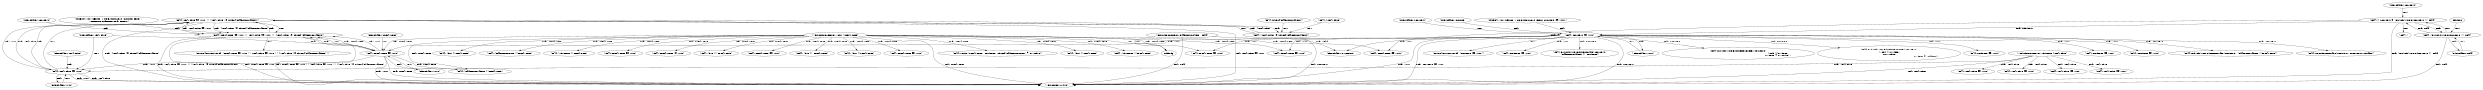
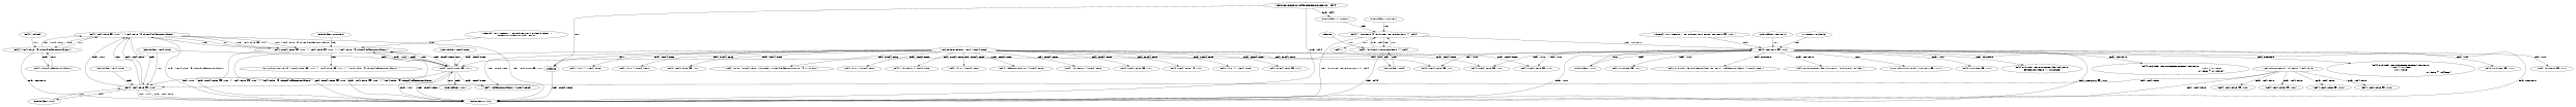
  digraph {
    fontname="DejaVu Sans Mono"
    node [fontname="DejaVu Sans Mono"]
    edge [fontname="DejaVu Sans Mono"]
    n1 [label="(Call,replySize == NULL || *replySize != sizeof(effect_config_t))"]
    n2 [label="(Call,replySize == NULL)"]
    n3 [label="(Call,*replySize != sizeof(effect_config_t))"]
    n4 [label="(Call,pReplyData == NULL || replySize == NULL || *replySize != sizeof(effect_config_t))"]
    n5 [label="(MethodReturn,int)"]
    n6 [label="(Identifier,NULL)"]
    n7 [label="(Call,sizeof(effect_config_t))"]
    n8 [label="(Call,pReplyData == NULL)"]
    n9 [label="(ControlStructure,if (pReplyData == NULL || replySize == NULL || *replySize != sizeof(effect_config_t)))"]
    n10 [label="(MethodParameterIn,uint32_t *replySize)"]
    n11 [label="(Call,replySize == NULL)"]
    n12 [label="(Call,replySize == NULL)"]
    n13 [label="(Call,replySize == NULL)"]
    n14 [label="(Call,replySize == NULL)"]
    n15 [label="(Identifier,NULL)"]
    n16 [label="(Call,(effect_config_t *)pReplyData)"]
    n17 [label="(MethodParameterIn,void *pReplyData)"]
    1000106
    n19 [label="(Call,pReplyData == NULL)"]
    n20 [label="(Call,pReplyData == NULL)"]
    n21 [label="(Call,(int *)pReplyData)"]
    n22 [label="(Call,pReplyData == NULL)"]
    n23 [label="(Call,pReplyData == NULL)"]
    n24 [label="(Call,memcpy(pReplyData, pCmdData, sizeof(effect_param_t) + p->psize))"]
    n25 [label="(Call,(int *)pReplyData)"]
    n26 [label="(Call,(uint32_t *)pReplyData)"]
    n27 [label="(Call,(int *)pReplyData)"]
    n28 [label="(Call,(effect_param_t *)pReplyData)"]
    n29 [label="(Call,(uint32_t *)pReplyData)"]
    n30 [label="(Call,pReplyData == NULL)"]
    n31 [label="(Call,pReplyData != NULL)"]
    n32 [label="(Call,(int *) pReplyData)"]
    n33 [label="(Call,pReplyData == NULL)"]
    n34 [label="(Call,(int *) pReplyData)"]
    n35 [label="(Call,pContext == NULL)"]
    n36 [label="(Call,android::Reverb_setParameter(pContext,\n                                                              (void *)p->data,\n                                                              p->data + p->psize))"]
    n37 [label="(Call,android::Reverb_getParameter(pContext,\n (void *)p->data,\n &p->vsize,\n                                                          p->data + voffset))"]
    n38 [label="(Call,pCmdData == NULL)"]
    n39 [label="(Call,pCmdData == NULL)"]
    n40 [label="(Identifier,NULL)"]
    n41 [label="(Call,pCmdData == NULL)"]
    n42 [label="(Call,android::Reverb_getConfig(pContext, (effect_config_t *)pReplyData))"]
    n43 [label="(Call,Reverb_setConfig(pContext, &pContext->config))"]
    n44 [label="(ControlStructure,if (pContext == NULL))"]
    n45 [label="(Call,pCmdData == NULL)"]
    n46 [label="(Call,android::Reverb_setConfig(pContext,\n (effect_config_t *) pCmdData))"]
    n47 [label="(Call,* pContext = (android::ReverbContext *) self)"]
    n48 [label="(Call,(android::ReverbContext *) self)"]
    n49 [label="(Call,)"]
    n50 [label="(Identifier,self)"]
-   n51 [label="(MethodParameterIn,effect_handle_t  self)"]
+   n51 [label="(MethodParameterIn,effect_getParameter_t  self)"]
    n52 [label="(Identifier,LvmStatus)"]
    n53 [label="(Identifier,pContext)"]
    n54 [label="(Identifier,replySize)"]
-   n55 [label="(Call,*replySize)"]
-   n56 [label="(Identifier,cmdCode)"]
+   n55 [label="(Call,*sizeof)"]
+   n56 [label="(LvmStatus,cmdCode)"]
    n57 [label="(Identifier,pContext)"]
    n58 [label="(Identifier,pContext)"]
    n59 [label="(Identifier,replySize)"]
    n60 [label="(Literal,\"\tLVM_ERROR : Reverb_command ERROR pContext == NULL\")"]
    n61 [label="(Identifier,pReplyData)"]
    n62 [label="(Literal,\"\tLVM_ERROR : Reverb_command cmdCode Case: \"\n \"EFFECT_CMD_GET_CONFIG: ERROR\")"]
    1000118
    n1 -> n2 [label="CFG: "]
    n1 -> n3 [label="CFG: "]
    n1 -> n4 [label="AST: "]
    n1 -> n4 [label="DDG: replySize == NULL"]
    n1 -> n4 [label="DDG: *replySize != sizeof(effect_config_t)"]
    n1 -> n5 [label="DDG: *replySize != sizeof(effect_config_t)"]
    n1 -> n5 [label="DDG: replySize == NULL"]
    n2 -> n1 [label="AST: "]
    n2 -> n1 [label="DDG: replySize"]
    n2 -> n1 [label="DDG: NULL"]
    n2 -> n5 [label="DDG: NULL"]
    n2 -> n5 [label="DDG: replySize"]
    n2 -> n6 [label="CFG: "]
    n3 -> n1 [label="AST: "]
    n3 -> n1 [label="DDG: *replySize"]
    n3 -> n5 [label="DDG: pContext"]
+   n3 -> n7 [label="CFG: "]
    n4 -> n1 [label="CFG: "]
    n4 -> n5 [label="DDG: pReplyData == NULL || replySize == NULL || *replySize != sizeof(effect_config_t)"]
    n4 -> n5 [label="DDG: pReplyData == NULL"]
    n4 -> n5 [label="DDG: replySize == NULL || *replySize != sizeof(effect_config_t)"]
    n4 -> n8 [label="CFG: "]
    n4 -> n9 [label="AST: "]
    n6 -> n2 [label="AST: "]
    n7 -> n3 [label="AST: "]
    n8 -> n2 [label="DDG: NULL"]
    n8 -> n4 [label="AST: "]
    n8 -> n4 [label="DDG: pReplyData"]
    n8 -> n4 [label="DDG: NULL"]
    n8 -> n5 [label="DDG: NULL"]
    n8 -> n5 [label="DDG: pReplyData"]
    n8 -> n15 [label="CFG: "]
    n8 -> n16 [label="DDG: pReplyData"]
    n10 -> n2 [label="DDG: replySize"]
    n10 -> n5 [label="DDG: replySize"]
    n10 -> n11 [label="DDG: replySize"]
    n10 -> n12 [label="DDG: replySize"]
    n10 -> n13 [label="DDG: replySize"]
    n10 -> n14 [label="DDG: replySize"]
    n15 -> n8 [label="AST: "]
-   n17 -> n5 [label="DDG: pReplyData"]
+   1000106 -> n5 [label="DDG: pReplyData"]
    n17 -> n8 [label="DDG: pReplyData"]
    n17 -> n16 [label="DDG: pReplyData"]
    n17 -> 1000106 [label="AST: "]
    n17 -> n19 [label="DDG: pReplyData"]
    n17 -> n20 [label="DDG: pReplyData"]
    n17 -> n21 [label="DDG: pReplyData"]
    n17 -> n22 [label="DDG: pReplyData"]
    n17 -> n23 [label="DDG: pReplyData"]
    n17 -> n24 [label="DDG: pReplyData"]
    n17 -> n25 [label="DDG: pReplyData"]
    n17 -> n26 [label="DDG: pReplyData"]
    n17 -> n27 [label="DDG: pReplyData"]
    n17 -> n28 [label="DDG: pReplyData"]
    n17 -> n29 [label="DDG: pReplyData"]
    n17 -> n30 [label="DDG: pReplyData"]
    n17 -> n31 [label="DDG: pReplyData"]
    n17 -> n32 [label="DDG: pReplyData"]
    n17 -> n33 [label="DDG: pReplyData"]
    n17 -> n34 [label="DDG: pReplyData"]
    n35 -> n5 [label="DDG: pContext == NULL"]
    n35 -> n5 [label="DDG: pContext"]
    n35 -> n5 [label="DDG: NULL"]
    n35 -> n8 [label="DDG: NULL"]
    n35 -> n19 [label="DDG: NULL"]
    n35 -> n20 [label="DDG: NULL"]
    n35 -> n22 [label="DDG: NULL"]
    n35 -> n36 [label="DDG: pContext"]
    n35 -> n37 [label="DDG: pContext"]
    n35 -> n38 [label="DDG: NULL"]
    n35 -> n39 [label="DDG: NULL"]
    n35 -> n40 [label="CFG: "]
    n35 -> n41 [label="DDG: NULL"]
    n35 -> n42 [label="DDG: pContext"]
    n35 -> n43 [label="DDG: pContext"]
    n35 -> n44 [label="AST: "]
    n35 -> n45 [label="DDG: NULL"]
    n35 -> n46 [label="DDG: pContext"]
    n40 -> n35 [label="AST: "]
    n47 -> n5 [label="DDG: (android::ReverbContext *) self"]
    n47 -> n35 [label="DDG: pContext"]
    n47 -> n48 [label="CFG: "]
    n47 -> n49 [label="AST: "]
    n48 -> n5 [label="DDG: self"]
    n48 -> n47 [label="AST: "]
    n48 -> n47 [label="DDG: self"]
    n48 -> n50 [label="CFG: "]
    n50 -> n48 [label="AST: "]
    n51 -> n5 [label="DDG: self"]
    n51 -> 1000106 [label="AST: "]
    n51 -> n52 [label="DDG: self"]
-   n47 -> n52 [label="CFG: "]
+   n52 -> n47 [label="CFG: "]
    n53 -> n35 [label="AST: "]
    n54 -> n2 [label="AST: "]
    n54 -> n8 [label="CFG: "]
    n55 -> n3 [label="AST: "]
    n56 -> n35 [label="CFG: "]
    n57 -> n4 [label="CFG: "]
    n58 -> n47 [label="AST: "]
    n59 -> n2 [label="CFG: "]
    n60 -> n35 [label="CFG: "]
    n61 -> n8 [label="AST: "]
    n62 -> n4 [label="CFG: "]
    1000118 -> n48 [label="AST: "]
  }
